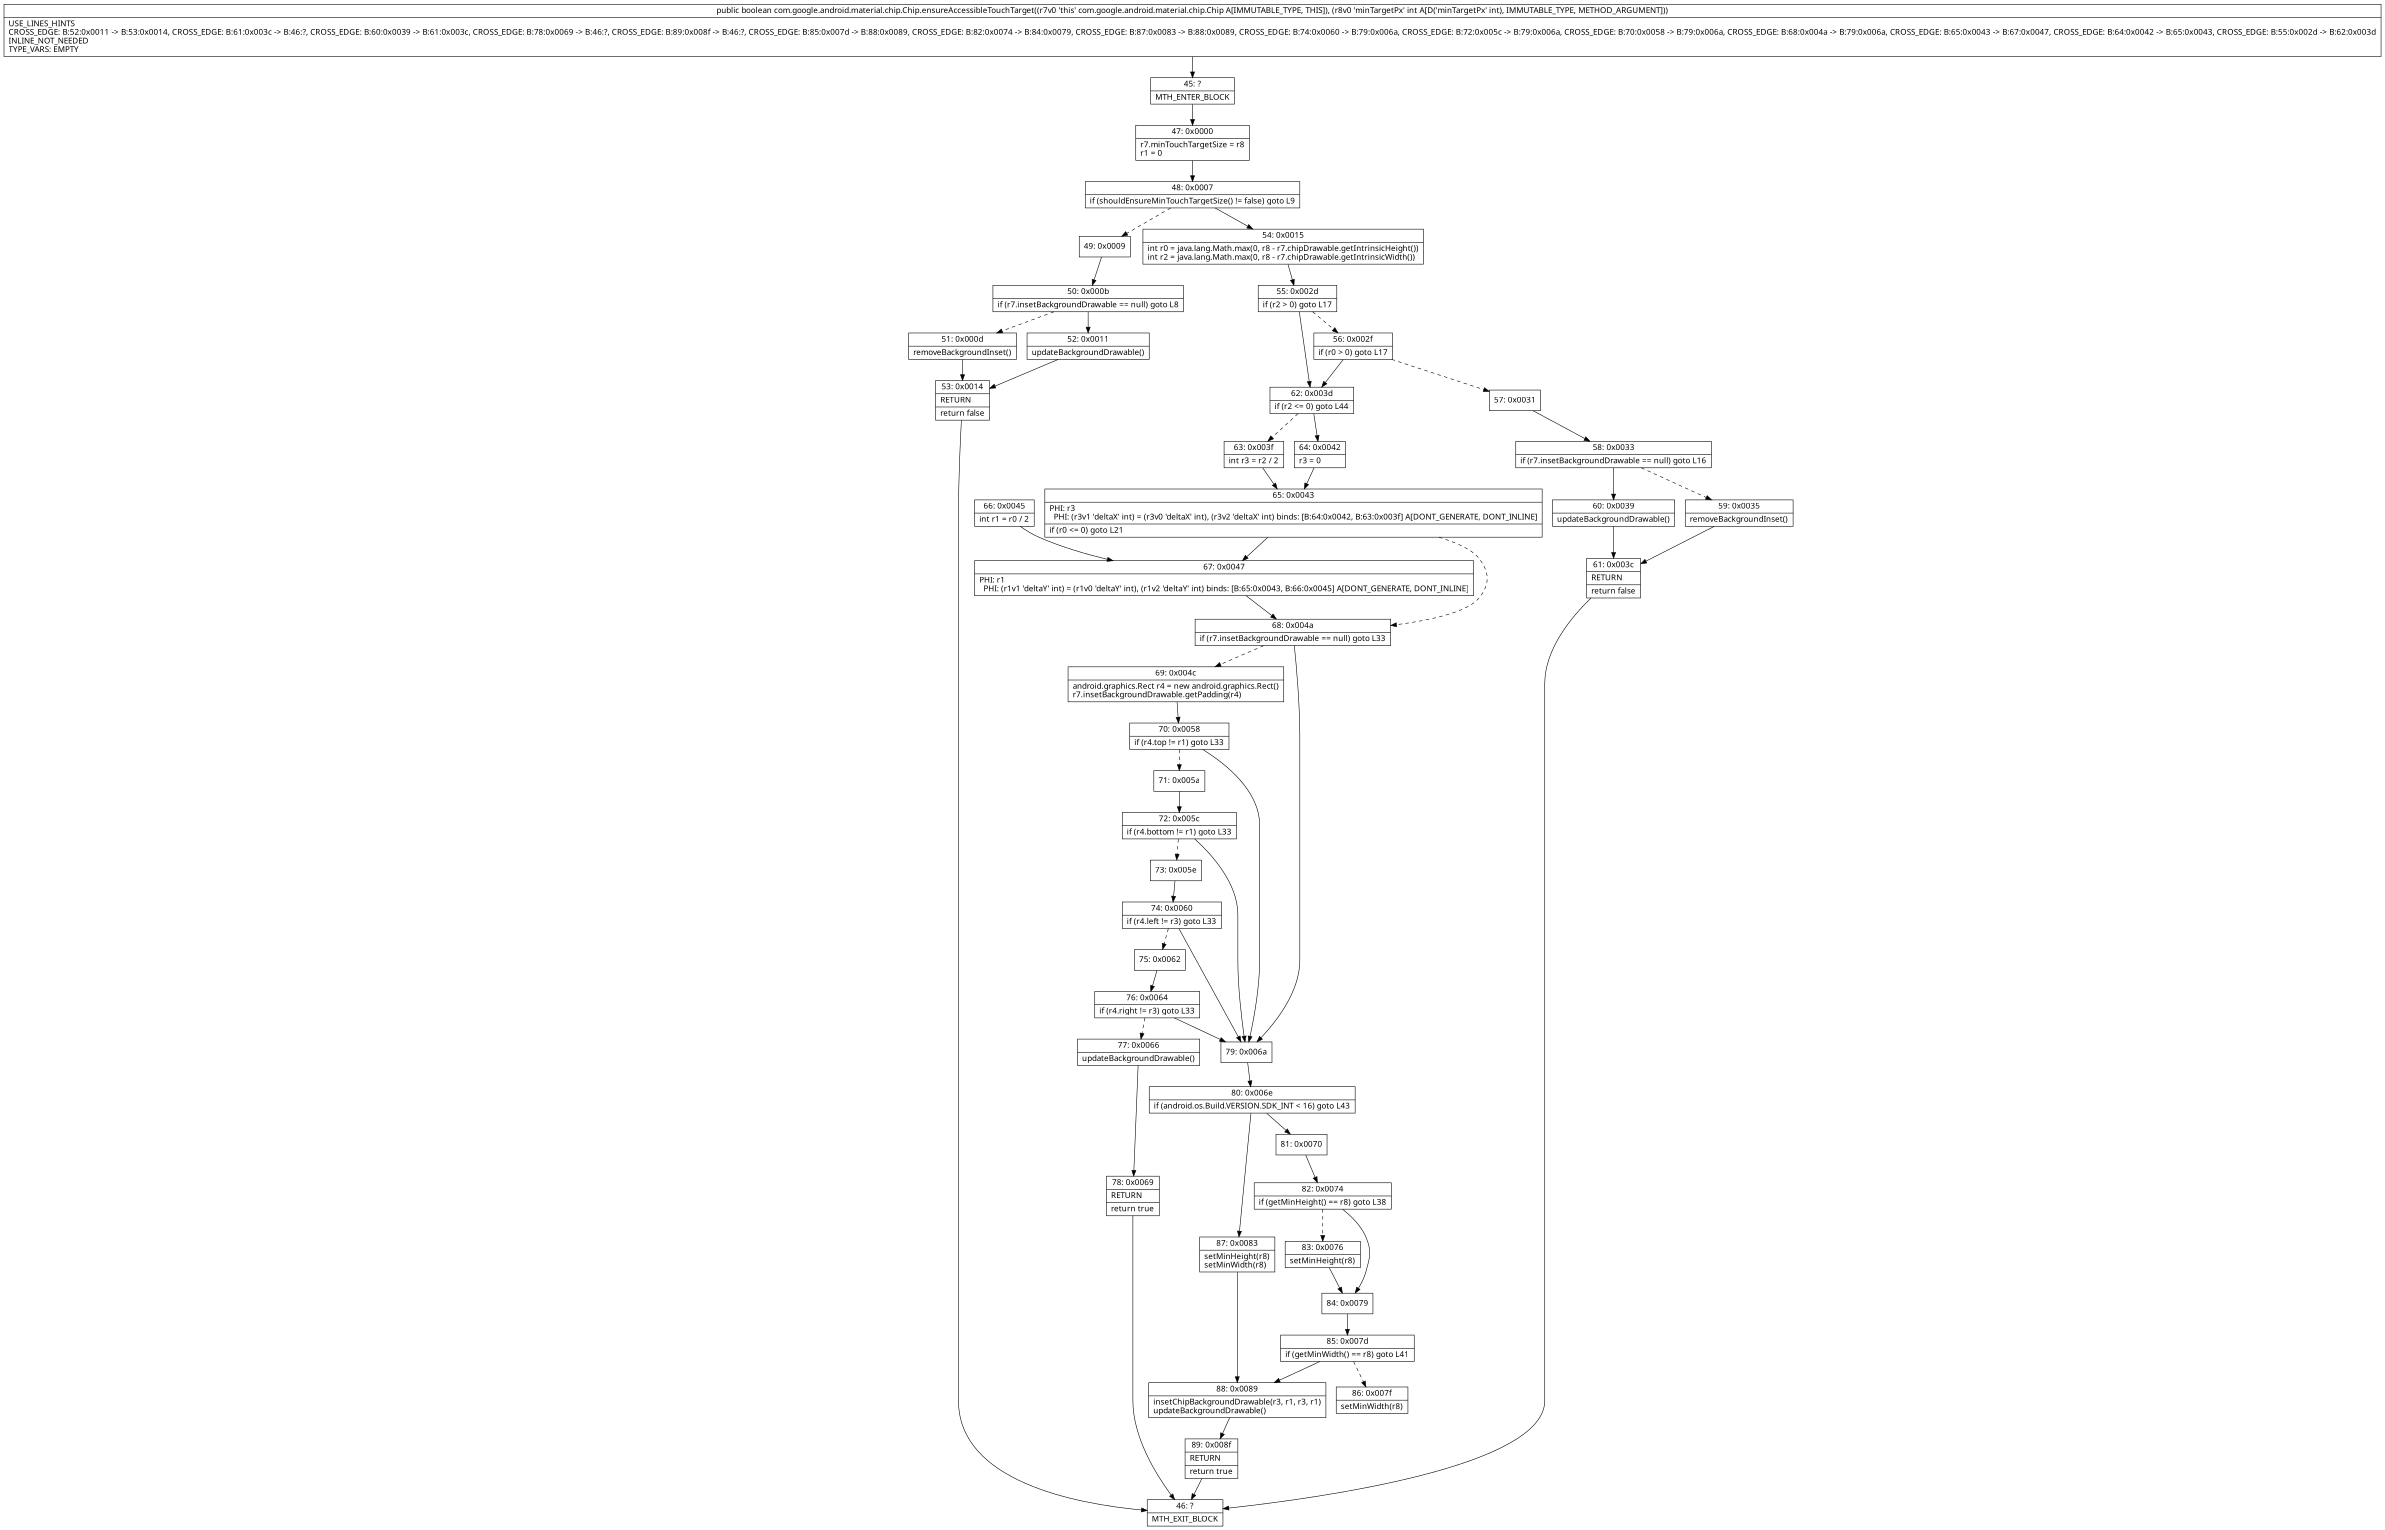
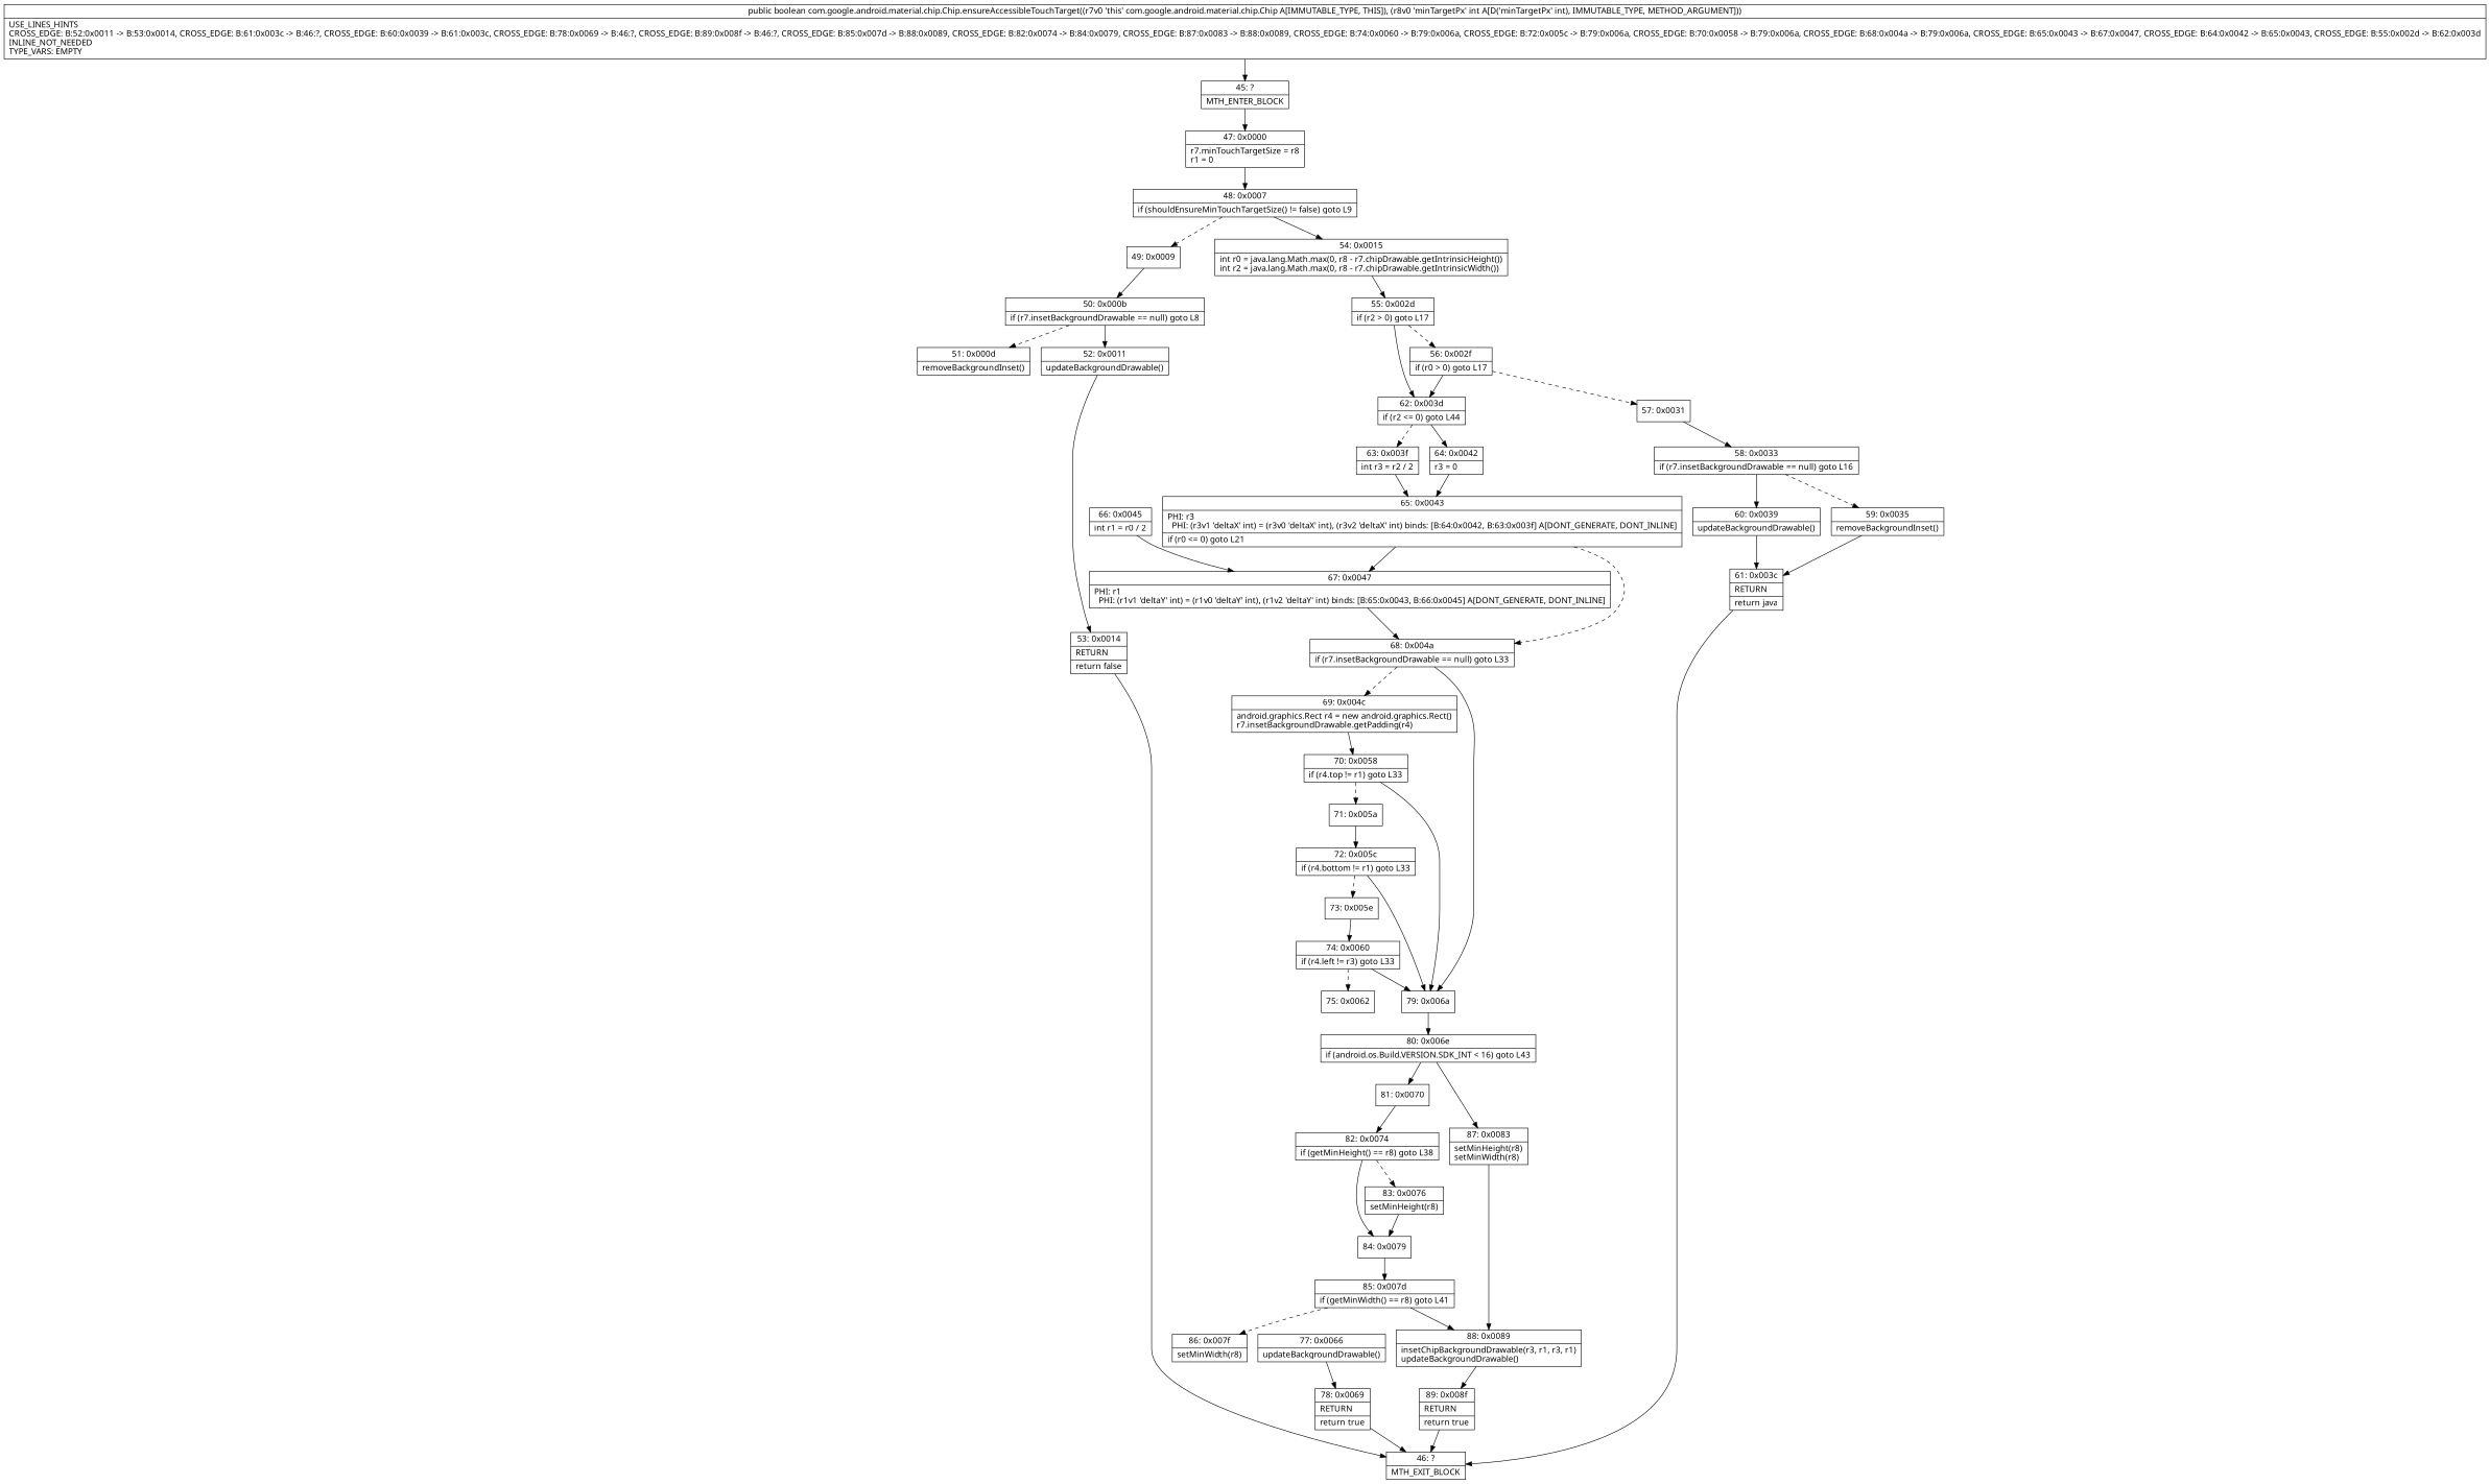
  digraph {
    fontname="Noto Sans"
    node [fontname="Noto Sans" shape=record]
    edge [fontname="Noto Sans"]
    n1 [label="{45\:\ ?|MTH_ENTER_BLOCK\l}"]
    n2 [label="{47\:\ 0x0000|r7.minTouchTargetSize = r8\lr1 = 0\l}"]
    n3 [label="{48\:\ 0x0007|if (shouldEnsureMinTouchTargetSize() != false) goto L9\l}"]
    n4 [label="{49\:\ 0x0009}"]
    n5 [label="{54\:\ 0x0015|int r0 = java.lang.Math.max(0, r8 \- r7.chipDrawable.getIntrinsicHeight())\lint r2 = java.lang.Math.max(0, r8 \- r7.chipDrawable.getIntrinsicWidth())\l}"]
    n6 [label="{50\:\ 0x000b|if (r7.insetBackgroundDrawable == null) goto L8\l}"]
    n7 [label="{55\:\ 0x002d|if (r2 \> 0) goto L17\l}"]
    n8 [label="{51\:\ 0x000d|removeBackgroundInset()\l}"]
    n9 [label="{52\:\ 0x0011|updateBackgroundDrawable()\l}"]
    n10 [label="{53\:\ 0x0014|RETURN\l|return false\l}"]
    n11 [label="{46\:\ ?|MTH_EXIT_BLOCK\l}"]
    n12 [label="{56\:\ 0x002f|if (r0 \> 0) goto L17\l}"]
    n13 [label="{62\:\ 0x003d|if (r2 \<= 0) goto L44\l}"]
    n14 [label="{57\:\ 0x0031}"]
    n15 [label="{63\:\ 0x003f|int r3 = r2 \/ 2\l}"]
    n16 [label="{64\:\ 0x0042|r3 = 0\l}"]
    n17 [label="{58\:\ 0x0033|if (r7.insetBackgroundDrawable == null) goto L16\l}"]
    n18 [label="{59\:\ 0x0035|removeBackgroundInset()\l}"]
    n19 [label="{60\:\ 0x0039|updateBackgroundDrawable()\l}"]
-   n20 [label="{61\:\ 0x003c|RETURN\l|return false\l}"]
+   n20 [label="{61\:\ 0x003c|RETURN\l|return java\l}"]
    n21 [label="{65\:\ 0x0043|PHI: r3 \l  PHI: (r3v1 'deltaX' int) = (r3v0 'deltaX' int), (r3v2 'deltaX' int) binds: [B:64:0x0042, B:63:0x003f] A[DONT_GENERATE, DONT_INLINE]\l|if (r0 \<= 0) goto L21\l}"]
    n22 [label="{67\:\ 0x0047|PHI: r1 \l  PHI: (r1v1 'deltaY' int) = (r1v0 'deltaY' int), (r1v2 'deltaY' int) binds: [B:65:0x0043, B:66:0x0045] A[DONT_GENERATE, DONT_INLINE]\l}"]
    n23 [label="{68\:\ 0x004a|if (r7.insetBackgroundDrawable == null) goto L33\l}"]
    n24 [label="{66\:\ 0x0045|int r1 = r0 \/ 2\l}"]
    n25 [label="{69\:\ 0x004c|android.graphics.Rect r4 = new android.graphics.Rect()\lr7.insetBackgroundDrawable.getPadding(r4)\l}"]
    n26 [label="{79\:\ 0x006a}"]
    n27 [label="{70\:\ 0x0058|if (r4.top != r1) goto L33\l}"]
    n28 [label="{80\:\ 0x006e|if (android.os.Build.VERSION.SDK_INT \< 16) goto L43\l}"]
    n29 [label="{71\:\ 0x005a}"]
    n30 [label="{72\:\ 0x005c|if (r4.bottom != r1) goto L33\l}"]
    n31 [label="{73\:\ 0x005e}"]
    n32 [label="{74\:\ 0x0060|if (r4.left != r3) goto L33\l}"]
    n33 [label="{75\:\ 0x0062}"]
-   n34 [label="{76\:\ 0x0064|if (r4.right != r3) goto L33\l}"]
    n35 [label="{77\:\ 0x0066|updateBackgroundDrawable()\l}"]
    n36 [label="{78\:\ 0x0069|RETURN\l|return true\l}"]
    n37 [label="{81\:\ 0x0070}"]
    n38 [label="{87\:\ 0x0083|setMinHeight(r8)\lsetMinWidth(r8)\l}"]
    n39 [label="{82\:\ 0x0074|if (getMinHeight() == r8) goto L38\l}"]
    n40 [label="{88\:\ 0x0089|insetChipBackgroundDrawable(r3, r1, r3, r1)\lupdateBackgroundDrawable()\l}"]
    n41 [label="{83\:\ 0x0076|setMinHeight(r8)\l}"]
    n42 [label="{84\:\ 0x0079}"]
    n43 [label="{85\:\ 0x007d|if (getMinWidth() == r8) goto L41\l}"]
    n44 [label="{86\:\ 0x007f|setMinWidth(r8)\l}"]
    n45 [label="{89\:\ 0x008f|RETURN\l|return true\l}"]
    n46 [label="{public boolean com.google.android.material.chip.Chip.ensureAccessibleTouchTarget((r7v0 'this' com.google.android.material.chip.Chip A[IMMUTABLE_TYPE, THIS]), (r8v0 'minTargetPx' int A[D('minTargetPx' int), IMMUTABLE_TYPE, METHOD_ARGUMENT]))  | USE_LINES_HINTS\lCROSS_EDGE: B:52:0x0011 \-\> B:53:0x0014, CROSS_EDGE: B:61:0x003c \-\> B:46:?, CROSS_EDGE: B:60:0x0039 \-\> B:61:0x003c, CROSS_EDGE: B:78:0x0069 \-\> B:46:?, CROSS_EDGE: B:89:0x008f \-\> B:46:?, CROSS_EDGE: B:85:0x007d \-\> B:88:0x0089, CROSS_EDGE: B:82:0x0074 \-\> B:84:0x0079, CROSS_EDGE: B:87:0x0083 \-\> B:88:0x0089, CROSS_EDGE: B:74:0x0060 \-\> B:79:0x006a, CROSS_EDGE: B:72:0x005c \-\> B:79:0x006a, CROSS_EDGE: B:70:0x0058 \-\> B:79:0x006a, CROSS_EDGE: B:68:0x004a \-\> B:79:0x006a, CROSS_EDGE: B:65:0x0043 \-\> B:67:0x0047, CROSS_EDGE: B:64:0x0042 \-\> B:65:0x0043, CROSS_EDGE: B:55:0x002d \-\> B:62:0x003d\lINLINE_NOT_NEEDED\lTYPE_VARS: EMPTY\l}"]
    n1 -> n2
    n2 -> n3
    n3 -> n4 [style=dashed]
    n3 -> n5
    n4 -> n6
    n5 -> n7
    n6 -> n8 [style=dashed]
    n6 -> n9
    n7 -> n12 [style=dashed]
    n7 -> n13
-   n8 -> n10
    n9 -> n10
    n10 -> n11
    n12 -> n13
    n12 -> n14 [style=dashed]
    n13 -> n15 [style=dashed]
    n13 -> n16
    n14 -> n17
    n15 -> n21
    n16 -> n21
    n17 -> n18 [style=dashed]
    n17 -> n19
    n18 -> n20
    n19 -> n20
    n20 -> n11
    n21 -> n22
    n21 -> n23 [style=dashed]
    n22 -> n23
    n23 -> n25 [style=dashed]
    n23 -> n26
    n24 -> n22
    n25 -> n27
    n26 -> n28
    n27 -> n26
    n27 -> n29 [style=dashed]
    n28 -> n37 [style=solid]
    n28 -> n38
    n29 -> n30
    n30 -> n26
    n30 -> n31 [style=dashed]
    n31 -> n32
    n32 -> n26
    n32 -> n33 [style=dashed]
-   n33 -> n34
-   n34 -> n26
-   n34 -> n35 [style=dashed]
    n35 -> n36
    n36 -> n11
    n37 -> n39
    n38 -> n40
    n39 -> n41 [style=dashed]
    n39 -> n42
    n40 -> n45
    n41 -> n42
    n42 -> n43
    n43 -> n40
    n43 -> n44 [style=dashed]
    n45 -> n11
    n46 -> n1
  }
